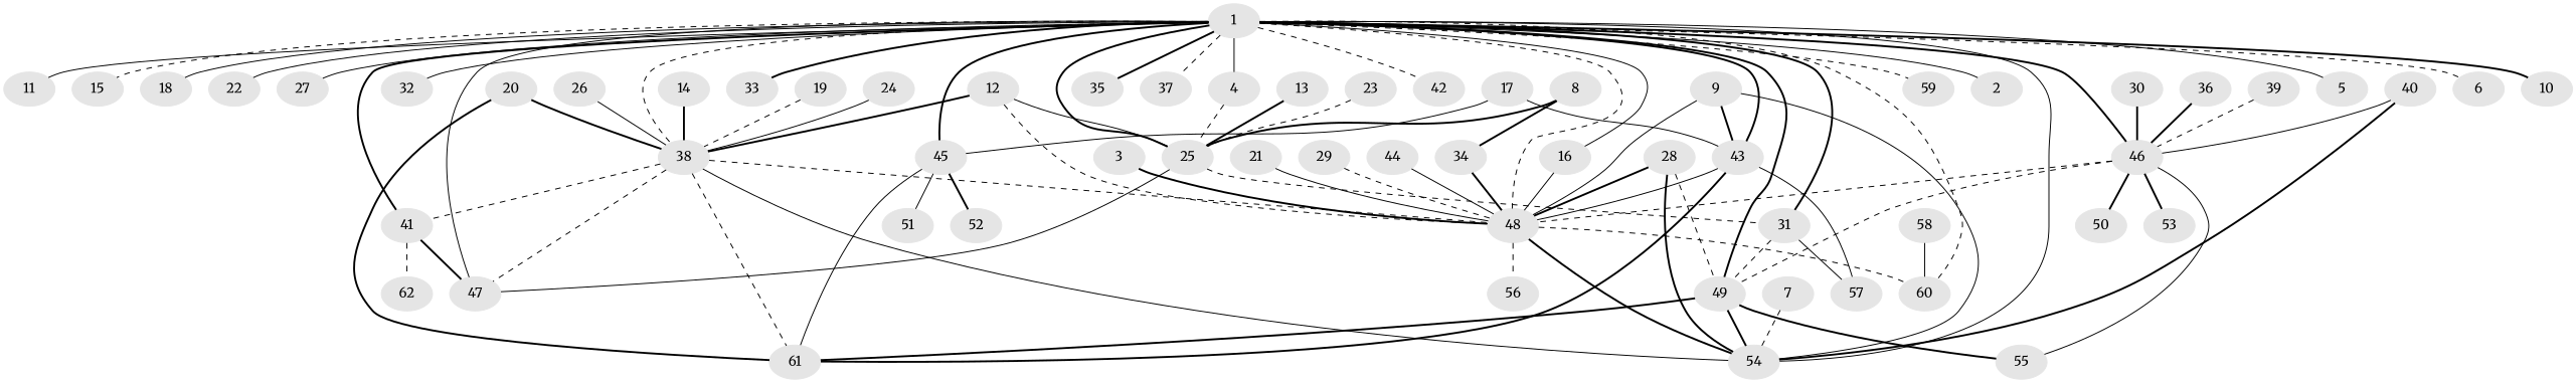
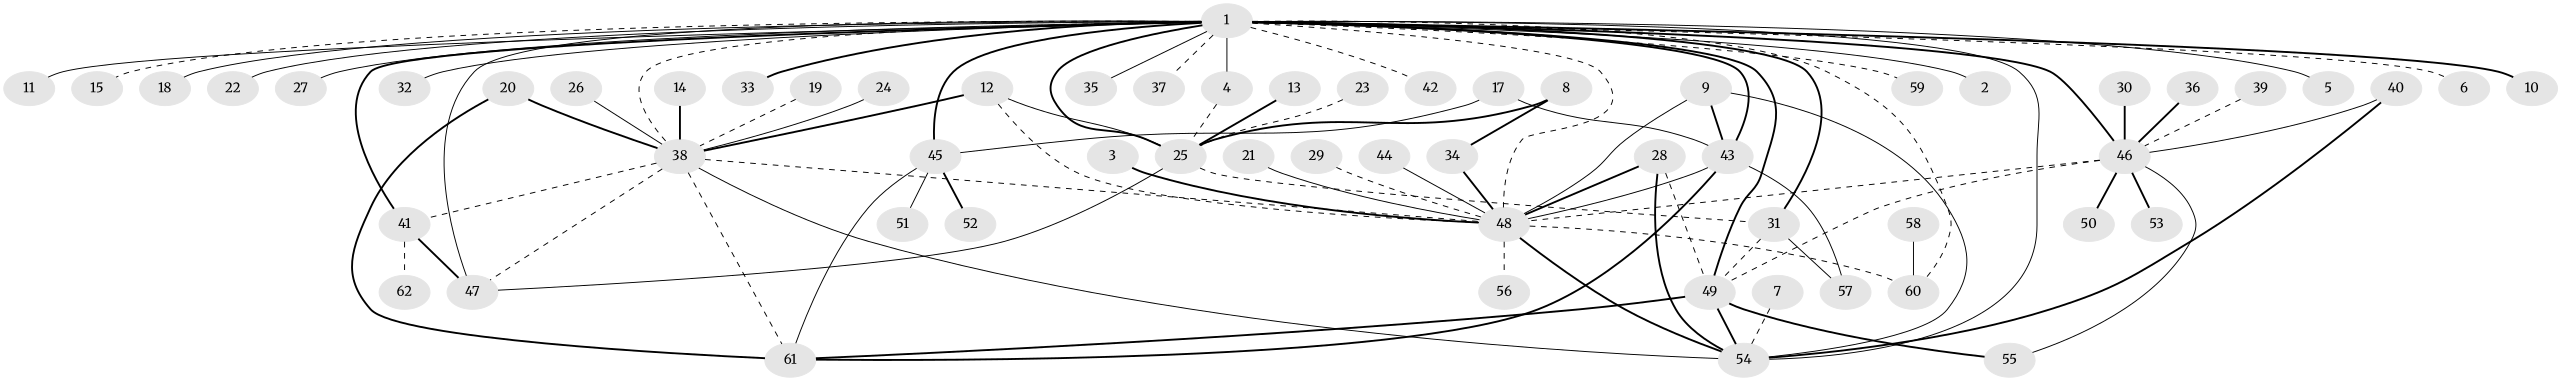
  graph {
    fontname=Merriweather
    node [color=gray90 fontname=Merriweather style=filled]
    edge [fontname=Merriweather style=bold weight=1.0]
    1
    2
    4
    5
    6
    10
    11
    15
-   16
    18
    22
    25
    27
    31
    32
    33
    35
    37
    38
    41
    42
    43
    45
    46
    47
    48
    49
    54
    59
    60
    57
    61
    62
    51
    52
    50
    53
    55
    56
    3
    7
    8
    34
    9
    12
    13
    14
    17
    19
    20
    21
    23
    24
    26
    28
    29
    30
    36
    39
    40
    44
    58
    1 -- 2 [style=solid]
    1 -- 4 [style=solid]
    1 -- 5 [style=solid]
    1 -- 6 [style=dashed]
    1 -- 10
    1 -- 11 [style=solid]
    1 -- 15 [style=dashed]
-   1 -- 16 [style=solid]
    1 -- 18 [style=solid]
    1 -- 22 [style=solid]
    1 -- 25
    1 -- 27 [style=solid]
    1 -- 31 [weight=2.0]
    1 -- 32 [style=solid]
    1 -- 33
-   1 -- 35
+   1 -- 35 [style=solid]
    1 -- 37 [style=dashed]
    1 -- 38 [style=dashed weight=3.0]
    1 -- 41
    1 -- 42 [style=dashed]
    1 -- 43
    1 -- 45
    1 -- 46 [weight=2.0]
    1 -- 47 [style=solid weight=2.0]
    1 -- 48 [style=dashed]
    1 -- 49 [weight=2.0]
    1 -- 54 [style=solid]
    1 -- 59 [style=dashed]
    1 -- 60 [style=dashed]
    4 -- 25 [style=dashed]
-   16 -- 48 [style=solid]
    25 -- 31 [style=dashed]
    25 -- 47 [style=solid]
    31 -- 49 [style=dashed]
    31 -- 57 [style=solid]
    38 -- 41 [style=dashed]
    38 -- 47 [style=dashed]
    38 -- 48 [style=dashed]
    38 -- 54 [style=solid]
    38 -- 61 [style=dashed weight=2.0]
    41 -- 47
    41 -- 62 [style=dashed]
    43 -- 48 [style=solid]
    43 -- 57 [style=solid]
    43 -- 61
    45 -- 61 [style=solid]
    45 -- 51 [style=solid]
    45 -- 52
    46 -- 48 [style=dashed]
    46 -- 49 [style=dashed]
    46 -- 50
    46 -- 53
    46 -- 55 [style=solid]
    48 -- 54
    48 -- 60 [style=dashed]
    48 -- 56 [style=dashed weight=3.0]
    49 -- 54
    49 -- 61
    49 -- 55
    3 -- 48
    7 -- 54 [style=dashed]
    8 -- 25
    8 -- 34
    34 -- 48
    9 -- 43
    9 -- 48 [style=solid]
    9 -- 54 [style=solid]
    12 -- 25 [style=solid]
    12 -- 38
    12 -- 48 [style=dashed]
    13 -- 25
    14 -- 38
    17 -- 43 [style=solid]
    17 -- 45 [style=solid]
    19 -- 38 [style=dashed]
    20 -- 38
    20 -- 61
    21 -- 48 [style=solid]
    23 -- 25 [style=dashed]
    24 -- 38 [style=solid]
    26 -- 38 [style=solid]
    28 -- 48
    28 -- 49 [style=dashed]
    28 -- 54
    29 -- 48 [style=dashed]
    30 -- 46
    36 -- 46
    39 -- 46 [style=dashed]
    40 -- 46 [style=solid]
    40 -- 54
    44 -- 48 [style=solid]
    58 -- 60 [style=solid]
  }
